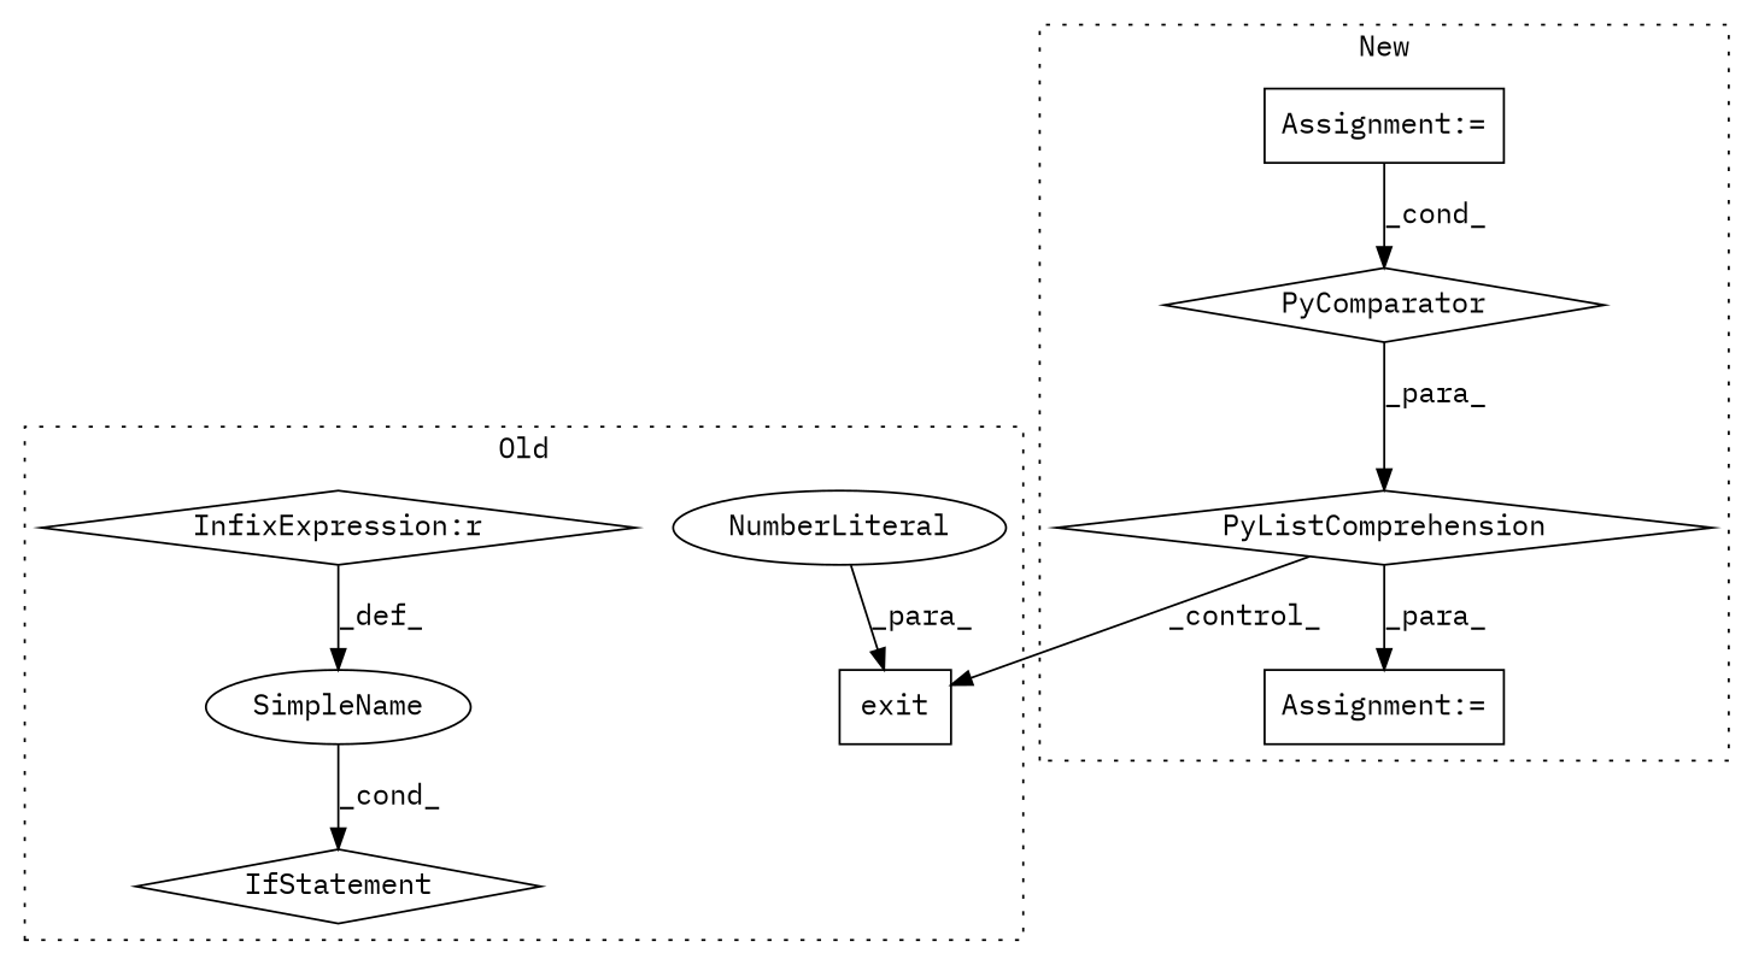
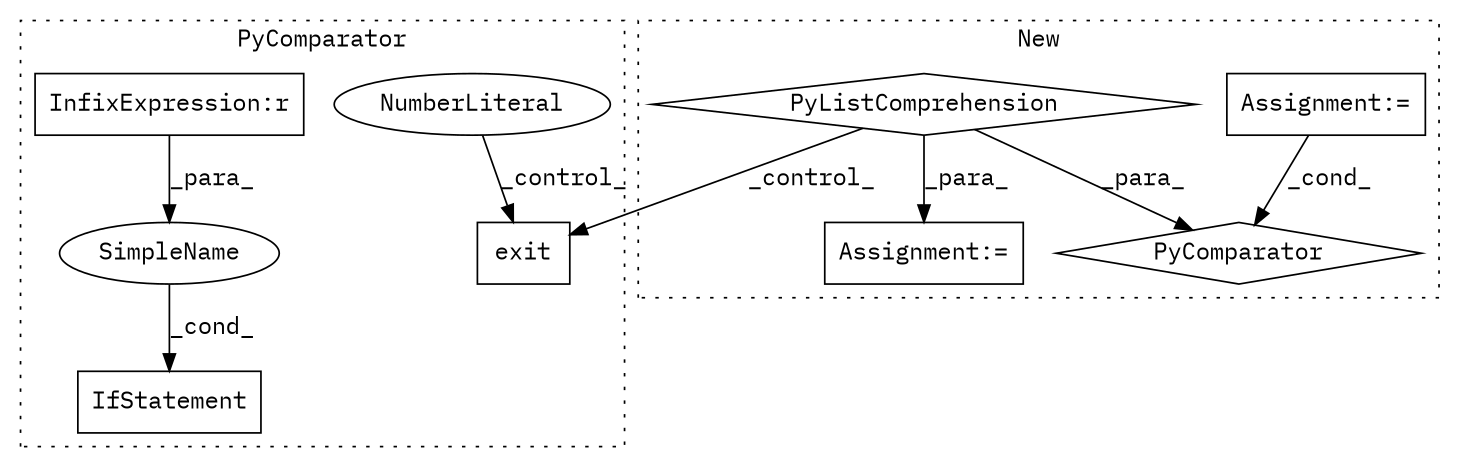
  digraph {
    fontname="IBM Plex Mono"
    node [a=7 fontname="IBM Plex Mono" l=26 s=2729 shape=box]
    edge [fontname="IBM Plex Mono"]
    n1 [a=32 l="5,1" label=exit s="2684,2690"]
    n2 [a=34 l=1 label=NumberLiteral s=2689 shape=ellipse]
-   n3 [a=25 l="4,2" label=IfStatement s="2526,2546" shape=diamond]
+   n3 [a=25 l="4,2" label=IfStatement s="2526,2546"]
    n4 [a=42 label=SimpleName shape=ellipse l="" s=""]
-   n5 [a=27 l=3 label="InfixExpression:r" s=2542 shape=diamond]
+   n5 [a=27 l=3 label="InfixExpression:r" s=2542]
    n6 [a=109 l=108 label=PyListComprehension s=2655 shape=diamond]
    n7 [label="Assignment:="]
    n8 [a=113 label=PyComparator shape=diamond]
    n9 [l=12 label="Assignment:=" s=2643]
    subgraph cluster_1 {
-     label=Old
+     label=PyComparator
      style=dotted
      n1
      n2
      n3
      n4
      n5
    }
    subgraph cluster_2 {
      label=New
      style=dotted
      n6
      n7
      n8
      n9
    }
-   n2 -> n1 [label=_para_]
+   n2 -> n1 [label=_control_]
    n4 -> n3 [label=_cond_]
-   n5 -> n4 [label=_def_]
+   n5 -> n4 [label=_para_]
    n6 -> n1 [label=_control_]
    n6 -> n9 [label=_para_]
    n7 -> n8 [label=_cond_]
-   n8 -> n6 [label=_para_]
+   n6 -> n8 [label=_para_]
  }
